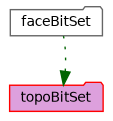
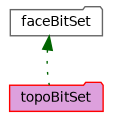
  digraph {
    node [fontname=Helvetica fontsize=10 shape=folder style=filled]
    n1 [color=gray40 fillcolor=white fontcolor=black height=0.2 label=faceBitSet width=0.4]
    n2 [color=red fillcolor=plum height=0.2 label=topoBitSet width=0.4]
-   n2 -> n1 [color=darkgreen dir=back fontname=Helvetica fontsize=10 labelfontname=Helvetica labelfontsize=10 style=dotted]
+   n1 -> n2 [color=darkgreen dir=back fontname=Helvetica fontsize=10 labelfontname=Helvetica labelfontsize=10 style=dotted]
  }
